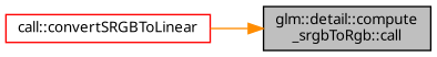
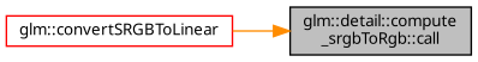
  digraph {
    rankdir=RL
    fontname="Noto Sans"
    node [fontname="Noto Sans" fontsize=10 shape=record style=filled]
    n1 [color=black fillcolor=grey75 fontcolor=black height=0.2 label="glm::detail::compute\l_srgbToRgb::call" width=0.4]
-   n2 [color=red fillcolor=white height=0.2 label="call::convertSRGBToLinear" width=0.4]
+   n2 [color=red fillcolor=white height=0.2 label="glm::convertSRGBToLinear" width=0.4]
    n1 -> n2 [color=darkorange dir=back fontname="Noto Sans" fontsize=10 labelfontname=Helvetica labelfontsize=10 style=solid]
  }
